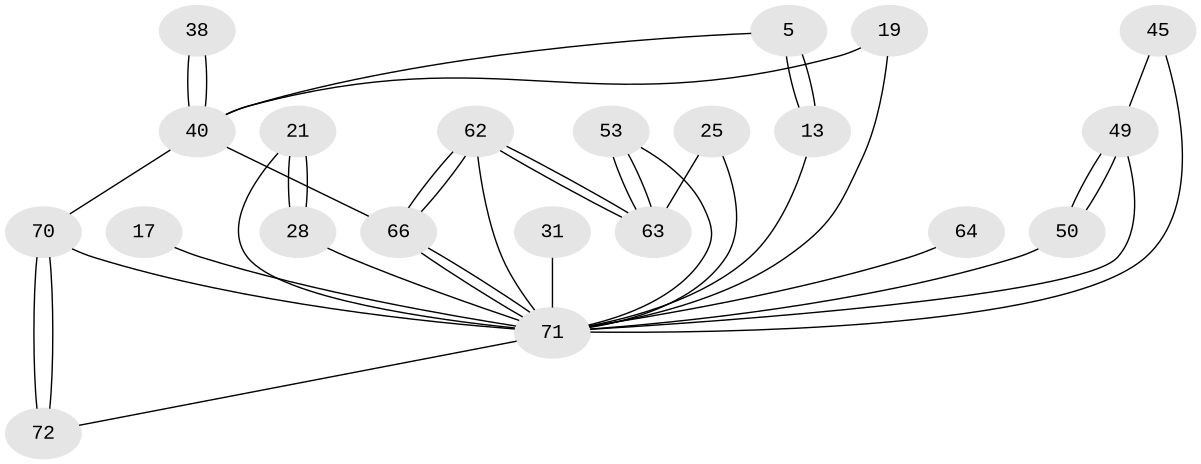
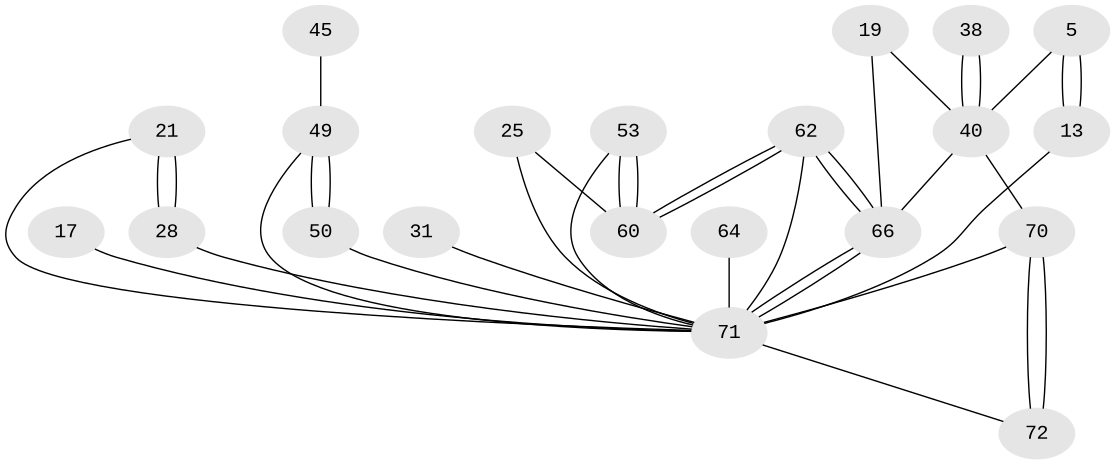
  graph {
    fontname="Liberation Mono"
    node [color=gray90 fontname="Liberation Mono" style=filled]
    edge [fontname="Liberation Mono"]
    13 [super="+9+6"]
    5
    40 [super="+4+15"]
    71 [super="+55+56+67+34+18+60"]
    66 [super="+3"]
    70 [super="+69"]
    72
    17
    19 [super="+14"]
    n10 [label=21 super="+22"]
    28
    25 [super="+24"]
-   63 [super="+57+52+30"]
+   63 [super="+57+52+30" label=60]
    31
    38
    45 [super="+41"]
    49 [super="+43+46"]
    50
    53
    62 [super="+29"]
    64
    13 -- 71
    5 -- 13 [weight=2]
    5 -- 13
    5 -- 40
    40 -- 66 [weight=2]
    40 -- 70
    71 -- 72
    66 -- 71 [weight=2]
    66 -- 71
    70 -- 71 [weight=5]
    70 -- 72 [weight=2]
    70 -- 72
    17 -- 71 [weight=2]
    19 -- 40
-   19 -- 71 [weight=2]
+   19 -- 66 [weight=2]
    n10 -- 71
    n10 -- 28 [weight=2]
    n10 -- 28
    28 -- 71
    25 -- 71 [weight=2]
    25 -- 63 [weight=2]
    31 -- 71 [weight=3]
    38 -- 40 [weight=2]
    38 -- 40
-   45 -- 71 [weight=2]
    45 -- 49 [weight=2]
    49 -- 71 [weight=2]
    49 -- 50 [weight=2]
    49 -- 50
    50 -- 71
    53 -- 71
    53 -- 63 [weight=2]
    53 -- 63
    62 -- 71
    62 -- 66 [weight=2]
    62 -- 66
    62 -- 63 [weight=2]
    62 -- 63
    64 -- 71 [weight=3]
  }
